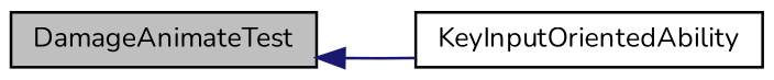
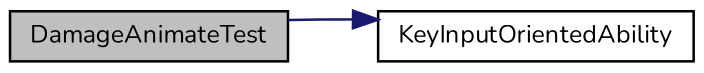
  digraph {
    rankdir=LR
    fontname=Nunito
    node [color=black fontname=Nunito fontsize=10 shape=record style=filled]
    n1 [fillcolor=grey75 fontcolor=black height=0.2 label=DamageAnimateTest width=0.4]
    n2 [fillcolor=white height=0.2 label=KeyInputOrientedAbility width=0.4]
-   n1 -> n2 [color=midnightblue dir=back fontname=Nunito fontsize=10 labelfontname=Calibrii labelfontsize=10 style=solid]
+   n2 -> n1 [color=midnightblue dir=back fontname=Nunito fontsize=10 labelfontname=Calibrii labelfontsize=10 style=solid]
  }
